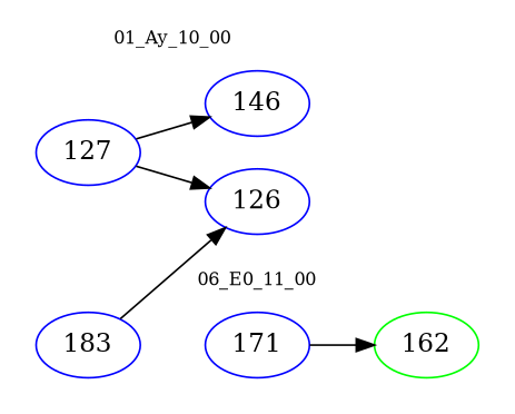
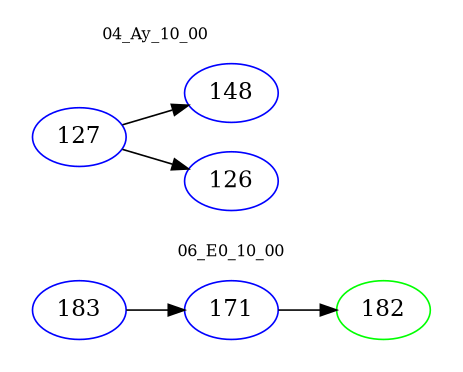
  digraph {
    rankdir=LR
    node [color=blue]
    edge [color=black]
    n1 [label=127]
-   n2 [label=146]
+   n2 [label=148]
    n3 [label=126]
    n4 [label=183]
    n5 [label=171]
-   n6 [color=green label=162]
+   n6 [color=green label=182]
    subgraph cluster_1 {
      color=white
      fontsize=10
-     label="01_Ay_10_00"
+     label="04_Ay_10_00"
      n1
      n2
      n3
    }
    subgraph cluster_2 {
      color=white
      fontsize=10
-     label="06_E0_11_00"
+     label="06_E0_10_00"
      n4
      n5
      n6
    }
    n1 -> n2
    n1 -> n3
-   n4 -> n3
+   n4 -> n5
    n5 -> n6
  }
